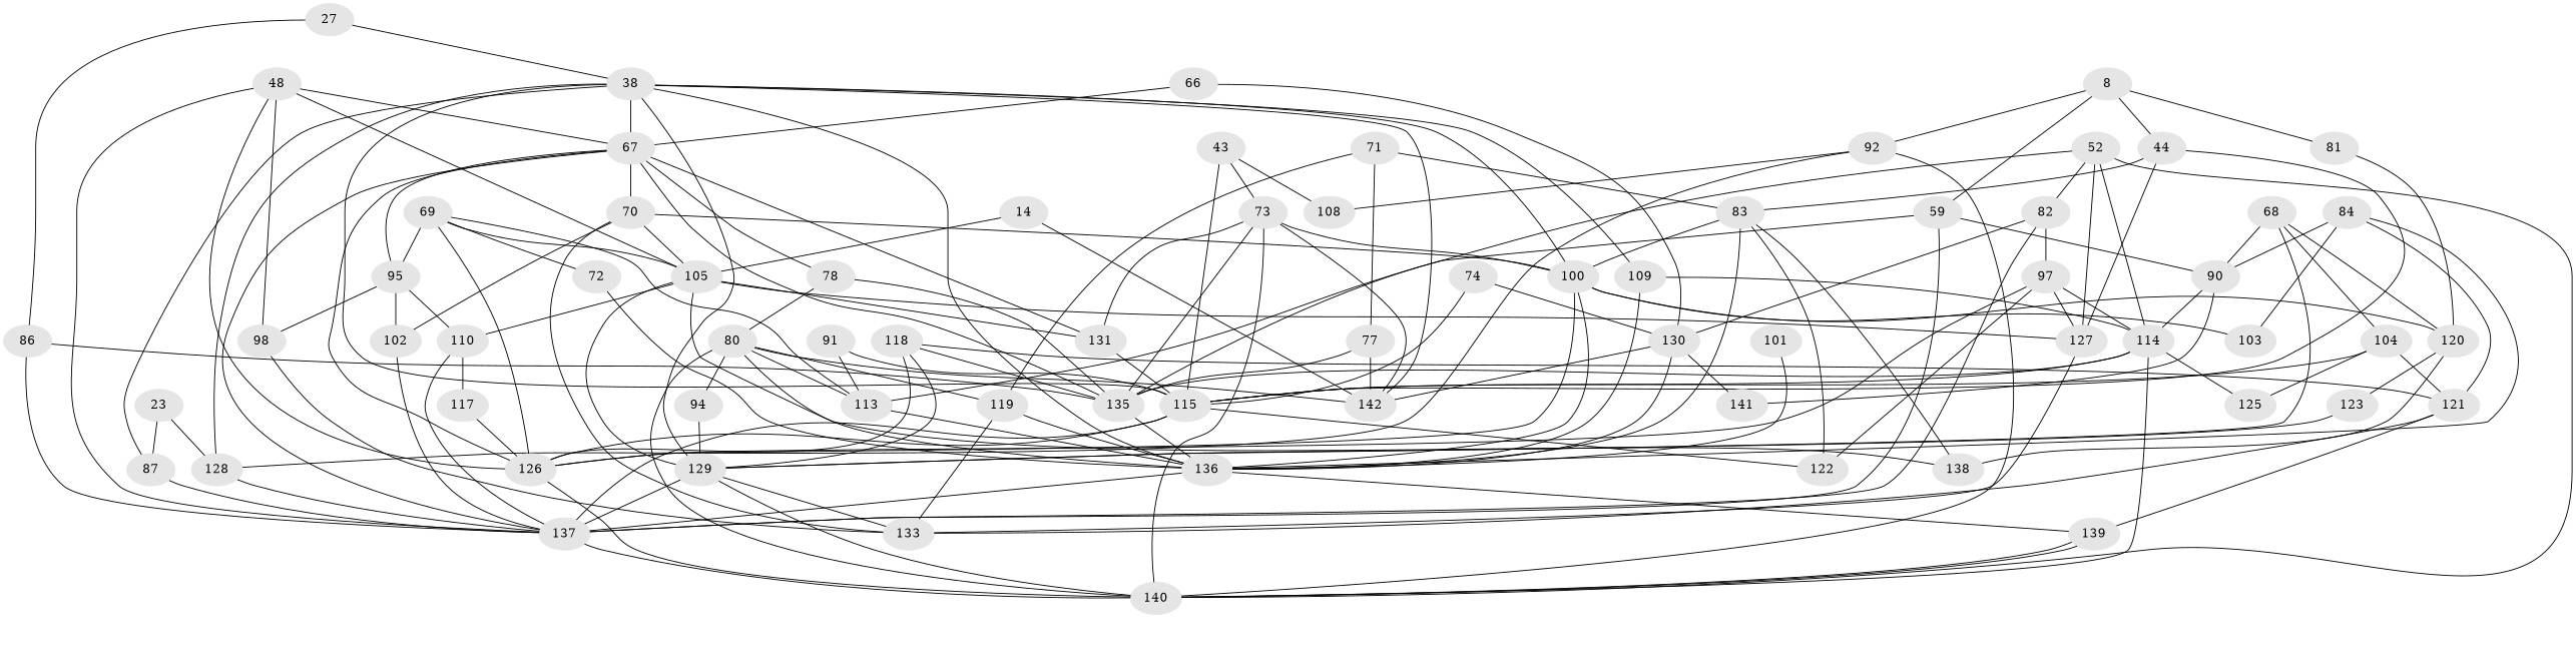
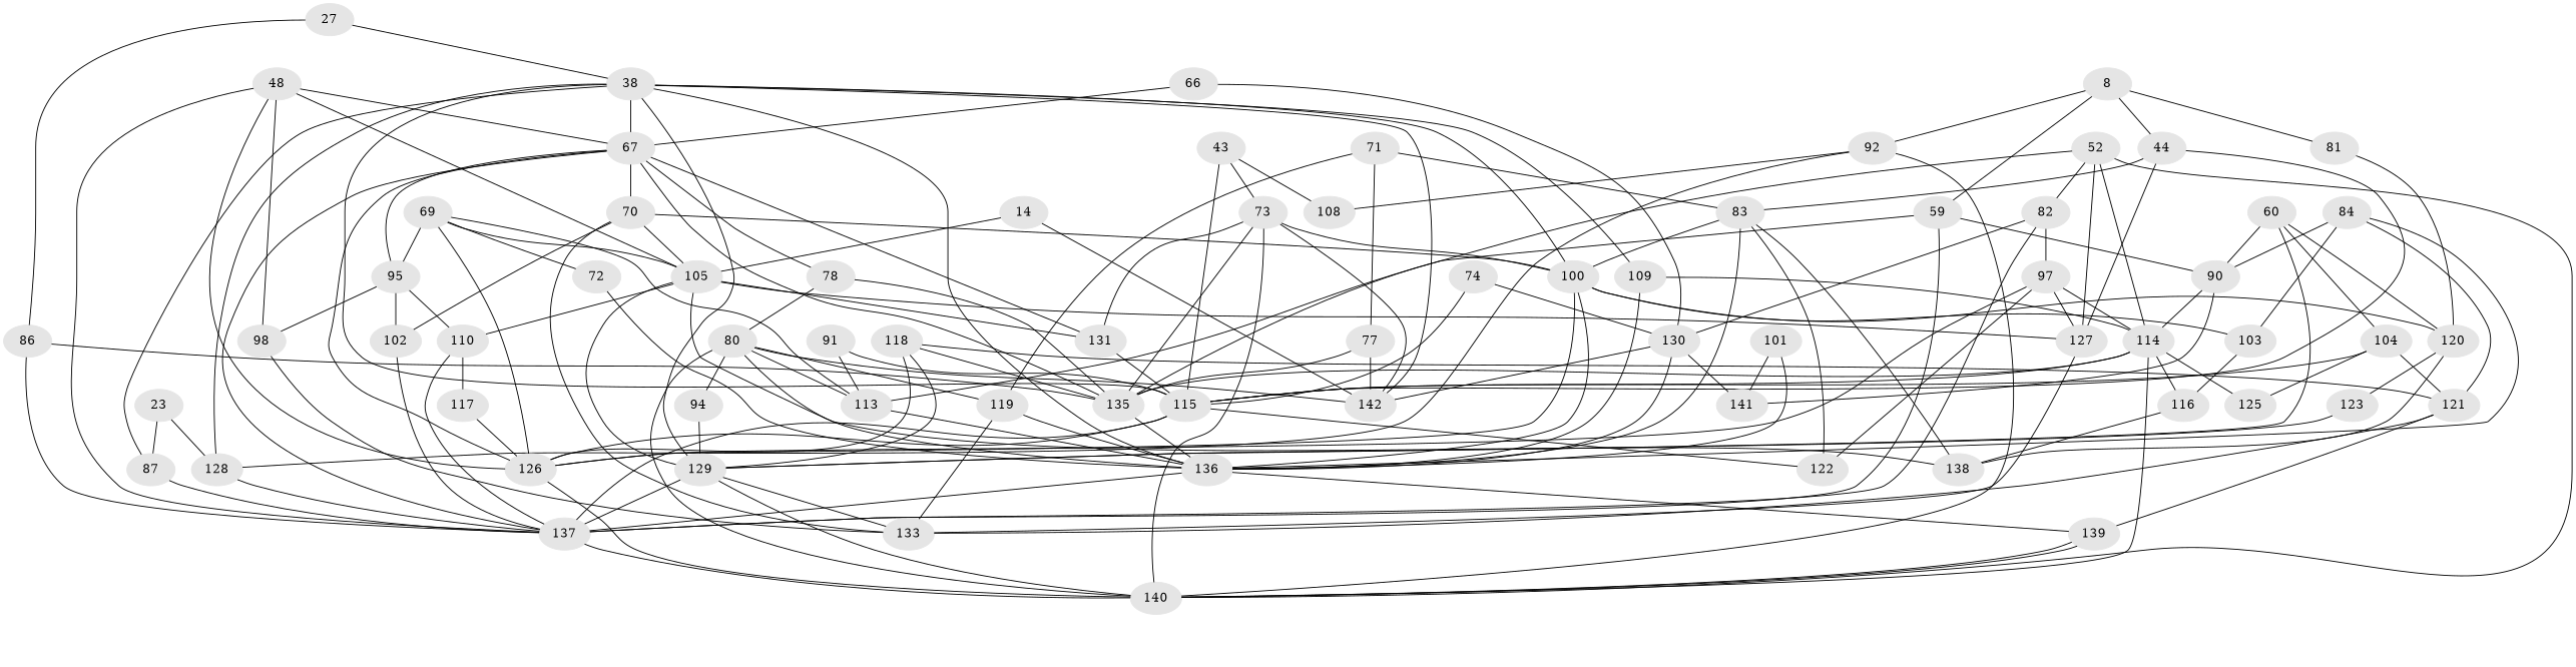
  graph {
    node [color=gray90 style=filled]
    8
    44
    59
    81
    92
    115 [super="+32+106"]
    83 [super="+12"]
    127 [super="+64"]
    137 [super="+76+89+36+107"]
    90
    135 [super="+16+134+132"]
    120 [super="+18"]
    128 [super="+124"]
    108
    140 [super="+42+85"]
    105 [super="+51+88+30"]
    129 [super="+7+112+20"]
    131
    138
    110
    14
    142 [super="+11"]
    23
    87
    38 [super="+10+33+19"]
    67 [super="+49+56"]
    100 [super="+2+75"]
    109
    136 [super="+79+41+111"]
    27
    86
    126 [super="+4+96"]
    70 [super="+26"]
    78 [super="+46"]
    95 [super="+60"]
    103
    114 [super="+24+55"]
    122
    133
    139
    73 [super="+57"]
    43
    48
    98
    52 [super="+45"]
    82
    113 [super="+34"]
    130 [super="+61"]
    97
+   116
    125
    141
    66
    102
    80
-   68 [super="+40"]
+   68 [super="+40" label=60]
    104 [super="+93"]
    121 [super="+17"]
    123
    69
    72
    71
    77
    119 [super="+3+37"]
    74
    94
    84 [super="+50"]
    91
    117
    101
    118
    8 -- 44
    8 -- 59
    8 -- 81
    8 -- 92
    44 -- 115
    44 -- 83
    44 -- 127
    59 -- 137
    59 -- 90
    59 -- 135
    81 -- 120
    92 -- 128
    92 -- 108
    92 -- 140
    115 -- 137 [weight=4]
    115 -- 126 [weight=2]
    115 -- 122
    83 -- 138
    83 -- 100 [weight=2]
    83 -- 136
    83 -- 122
    127 -- 133
    137 -- 140 [weight=2]
    90 -- 114
    90 -- 141
    135 -- 136 [weight=3]
    120 -- 138
    120 -- 123
    128 -- 137 [weight=2]
    105 -- 127
    105 -- 129 [weight=2]
    105 -- 131
    105 -- 138
    105 -- 110
    129 -- 137
    129 -- 140
    129 -- 133
    131 -- 115
    110 -- 137
    110 -- 117
    14 -- 105
    14 -- 142
    23 -- 128
    23 -- 87
    87 -- 137 [weight=2]
    38 -- 115 [weight=3]
    38 -- 128
    38 -- 129 [weight=2]
    38 -- 142
    38 -- 87
    38 -- 67 [weight=2]
    38 -- 100
    38 -- 109
    38 -- 136 [weight=2]
    67 -- 137
    67 -- 135
    67 -- 131
    67 -- 126
    67 -- 70
    67 -- 78
    67 -- 95
    100 -- 120 [weight=2]
    100 -- 136 [weight=2]
    100 -- 126 [weight=3]
    100 -- 103
    109 -- 136
    109 -- 114
    136 -- 137 [weight=5]
    136 -- 139
    27 -- 38
    27 -- 86
    86 -- 137
    86 -- 135
    126 -- 140
    70 -- 105
    70 -- 100 [weight=2]
    70 -- 133
    70 -- 102
    78 -- 135
    78 -- 80
    95 -- 110
    95 -- 98
    95 -- 102
+   103 -- 116
    114 -- 115 [weight=3]
    114 -- 135
    114 -- 140
+   114 -- 116
    114 -- 125 [weight=2]
    139 -- 140
    139 -- 140
    73 -- 135
    73 -- 140
    73 -- 131
    73 -- 142
    73 -- 100
    43 -- 115 [weight=2]
    43 -- 108
    43 -- 73
    48 -- 137
    48 -- 105 [weight=2]
    48 -- 67 [weight=2]
    48 -- 126
    48 -- 98
    98 -- 133
    52 -- 127
    52 -- 140 [weight=2]
    52 -- 114
    52 -- 82
    52 -- 113
    82 -- 137
    82 -- 130
    82 -- 97
    113 -- 136
    130 -- 142
    130 -- 136 [weight=2]
    130 -- 141
    97 -- 127
    97 -- 126
    97 -- 114
    97 -- 122
+   116 -- 138
    66 -- 67
    66 -- 130
    102 -- 137
    80 -- 140 [weight=2]
    80 -- 142 [weight=2]
    80 -- 136
    80 -- 113
    80 -- 119 [weight=2]
    80 -- 94
    68 -- 90
    68 -- 120
    68 -- 129
    68 -- 104
    104 -- 115
    104 -- 125 [weight=2]
    104 -- 121
    121 -- 133
    121 -- 139
    123 -- 129
    69 -- 105
    69 -- 126
    69 -- 95
    69 -- 113
    69 -- 72
    72 -- 136
    71 -- 83
    71 -- 77
    71 -- 119
    77 -- 135
    77 -- 142
    119 -- 136
    119 -- 133
    74 -- 115
    74 -- 130
    94 -- 129
    84 -- 90 [weight=2]
    84 -- 136 [weight=2]
    84 -- 103
    84 -- 121
    91 -- 115
    91 -- 113
    117 -- 126
    101 -- 136
+   101 -- 141
    118 -- 135
    118 -- 129
    118 -- 126
    118 -- 121
  }
